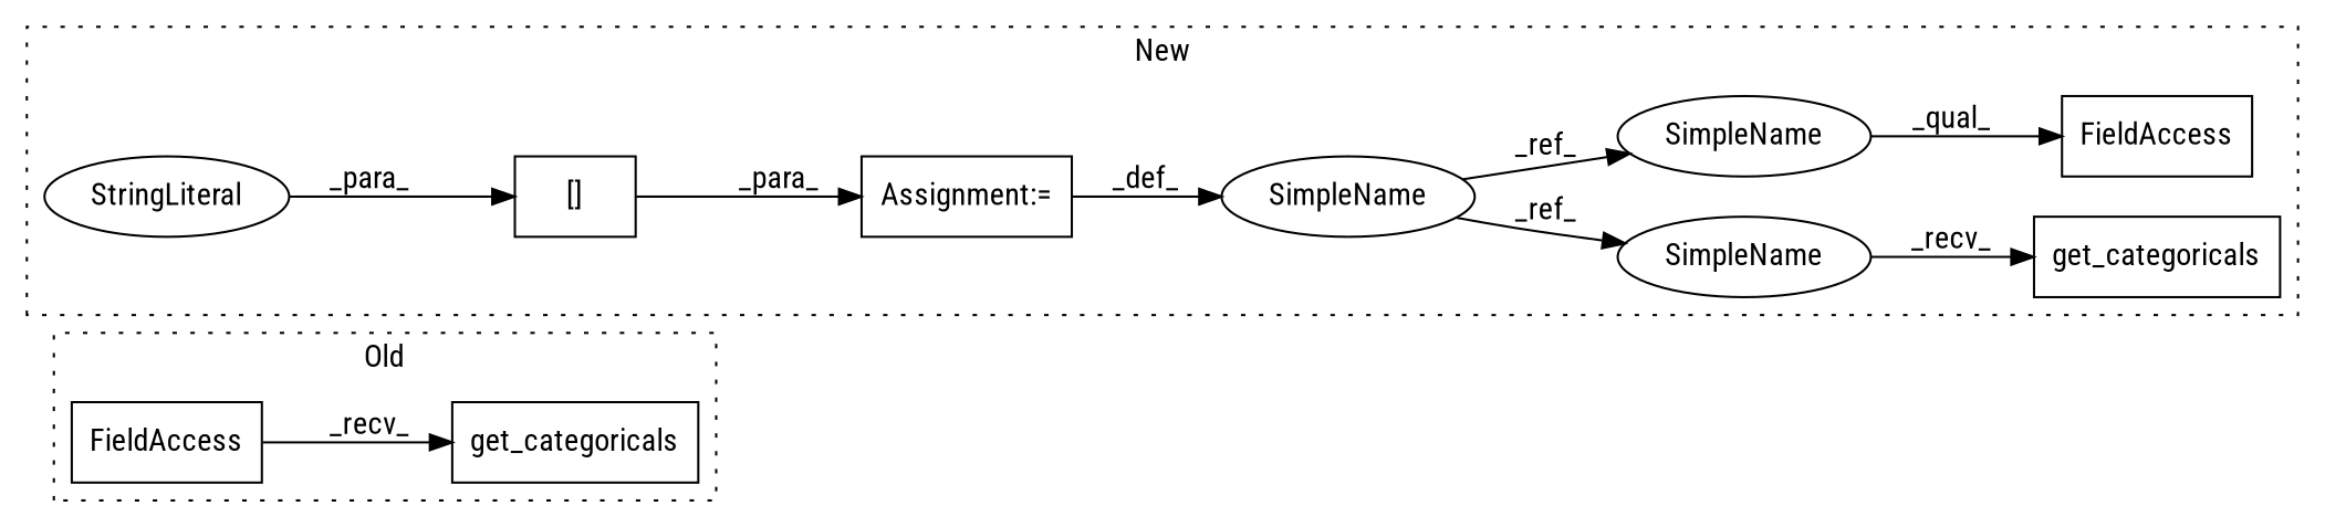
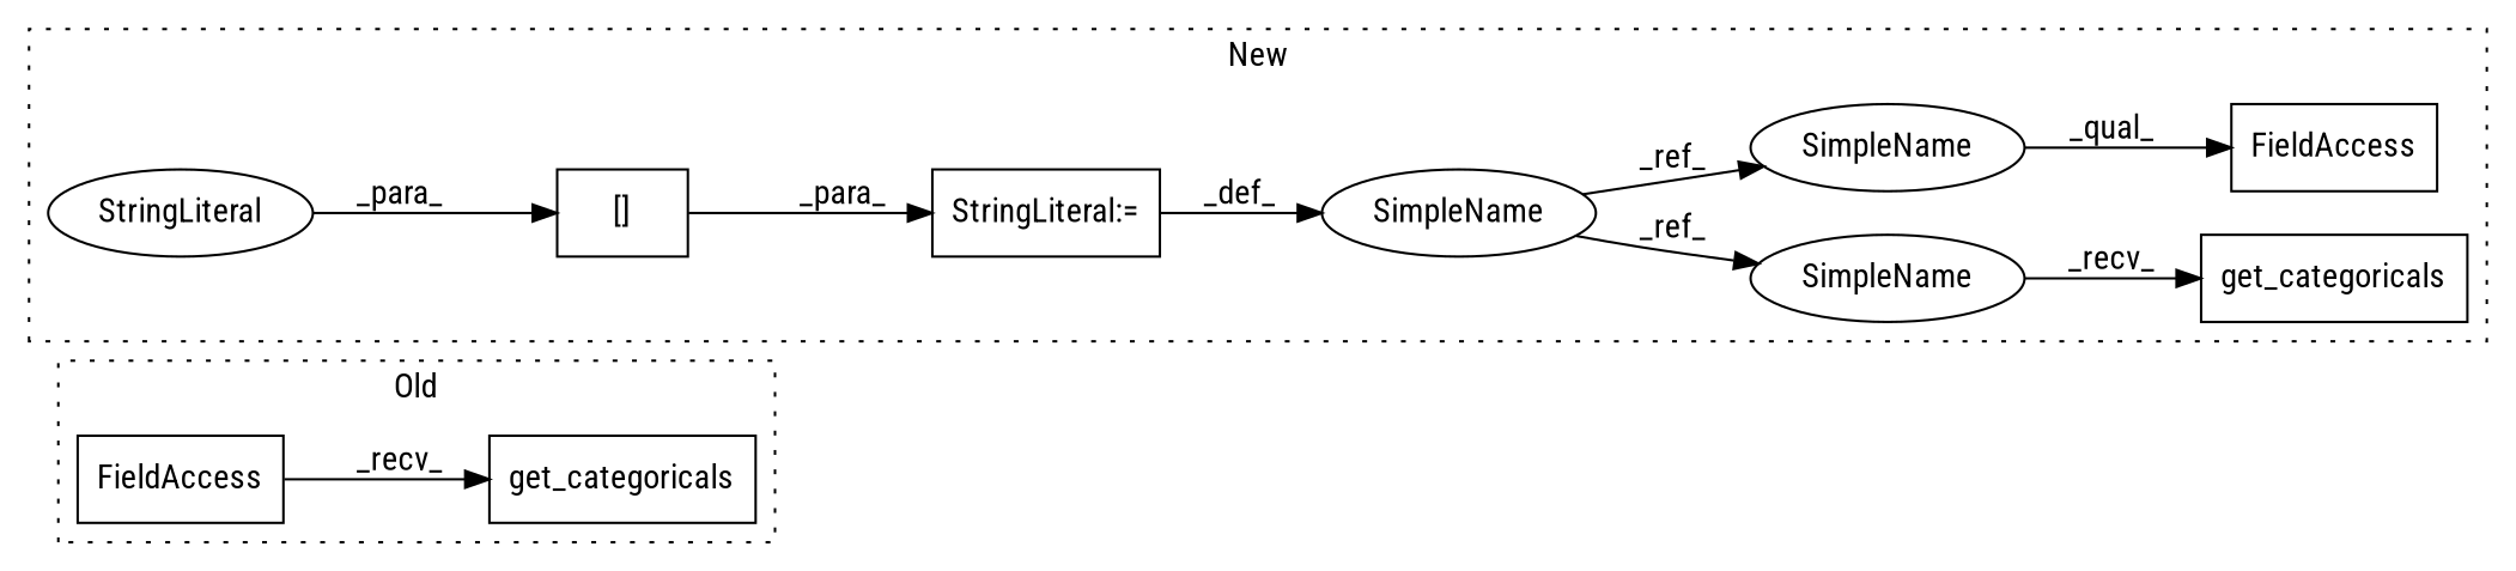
  digraph {
    rankdir=LR
    fontname="Roboto Condensed"
    node [a=42 l=7 s=13293 shape=box fontname="Roboto Condensed"]
    edge [fontname="Roboto Condensed"]
    n1 [a=32 l="17,1" label=get_categoricals s="38097,38117"]
    n2 [a=22 l=14 label=FieldAccess s=38069]
    n3 [a=2 l="11,1" label="[]" s="13130,13150"]
    n4 [a=45 l=9 label=StringLiteral s=13141 shape=ellipse]
-   n5 [a=7 l=1 label="Assignment:=" s=13129]
+   n5 [a=7 l=1 label="StringLiteral:=" s=13129]
    n6 [a=32 l=18 label=get_categoricals s=13178]
    n7 [label=SimpleName s=13122 shape=ellipse]
    n8 [a=22 l=21 label=FieldAccess]
    n9 [label=SimpleName s=13170 shape=ellipse]
    n10 [label=SimpleName shape=ellipse]
    subgraph cluster_1 {
      label=Old
      style=dotted
      n1
      n2
    }
    subgraph cluster_2 {
      label=New
      style=dotted
      n3
      n4
      n5
      n6
      n7
      n8
      n9
      n10
    }
    n2 -> n1 [label=_recv_]
    n3 -> n5 [label=_para_]
    n4 -> n3 [label=_para_]
    n5 -> n7 [label=_def_]
    n7 -> n9 [label=_ref_]
    n7 -> n10 [label=_ref_]
    n9 -> n6 [label=_recv_]
    n10 -> n8 [label=_qual_]
  }
